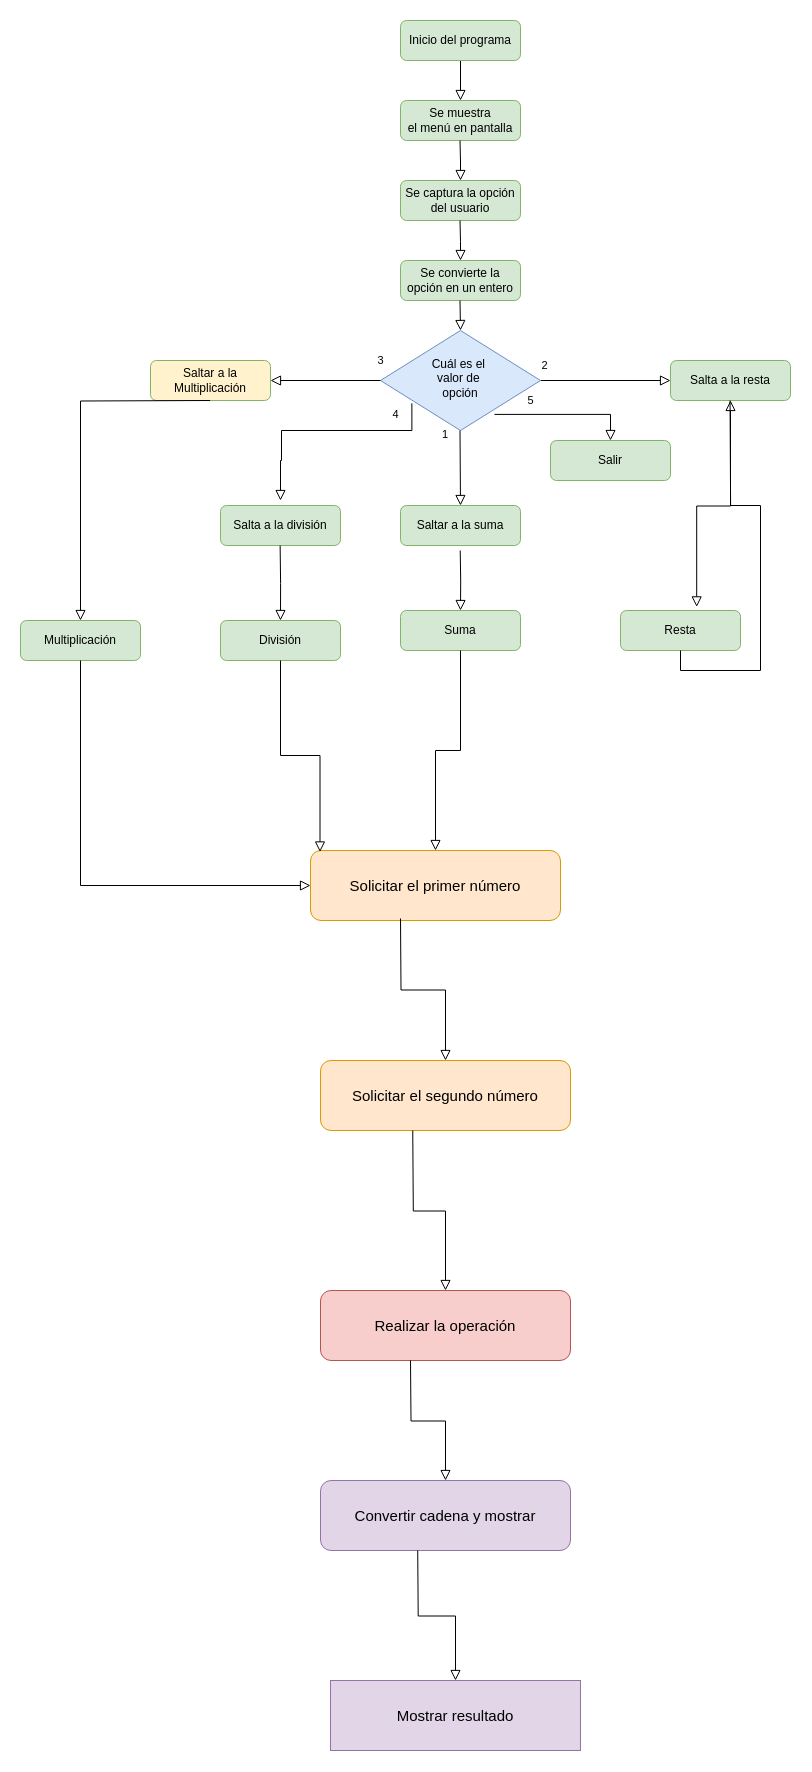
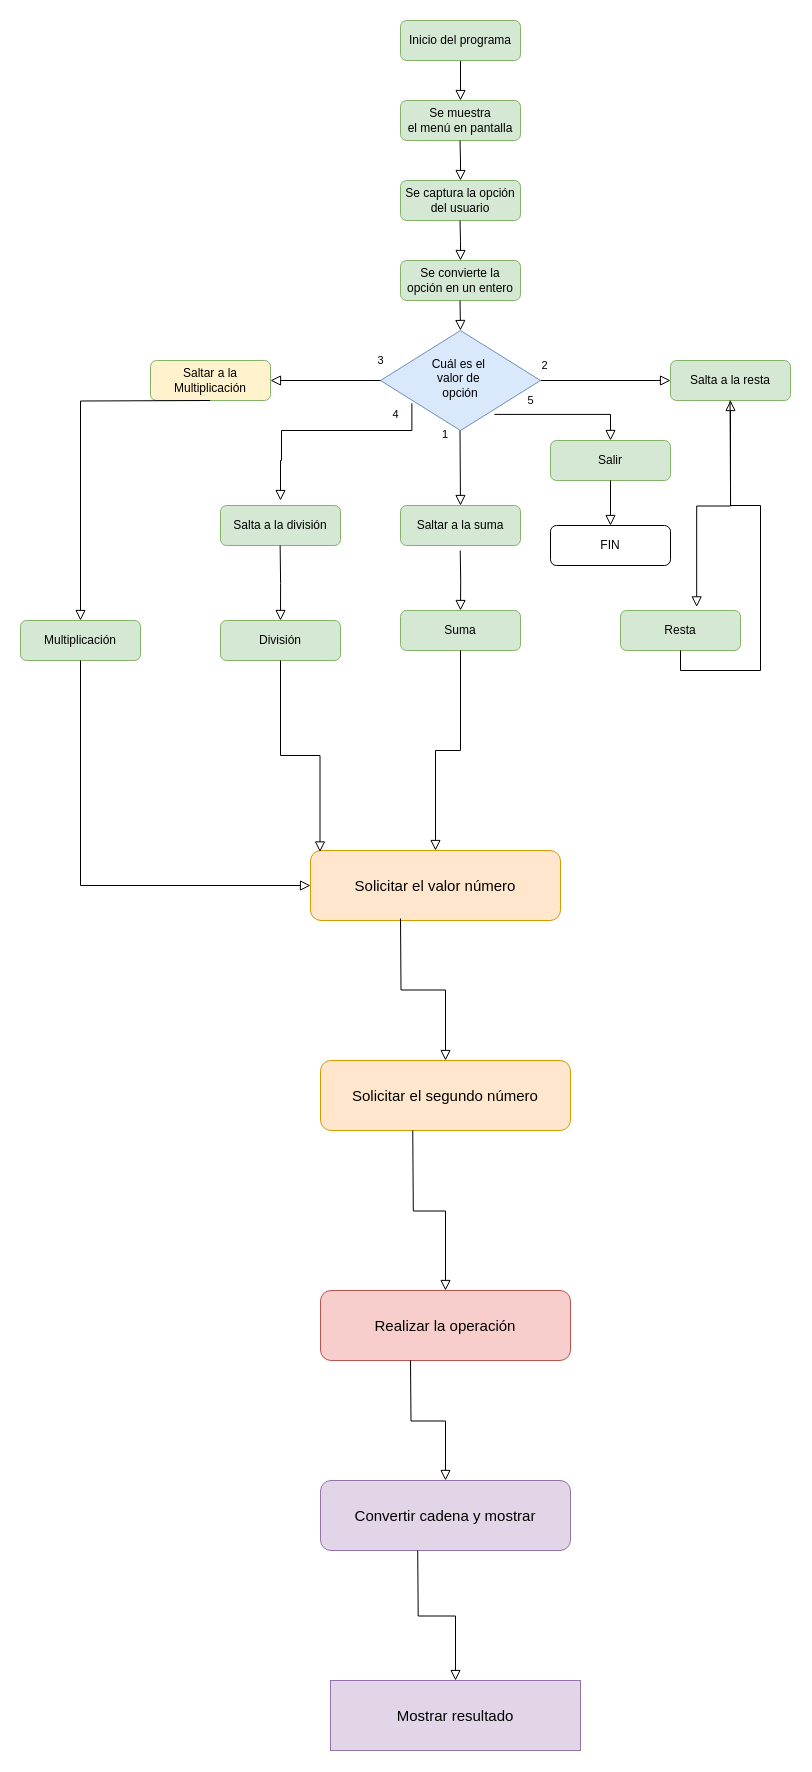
  <mxCell id="0" />
  <mxCell id="1" parent="0" />
  <mxCell id="2" value="" style="rounded=0;html=1;jettySize=auto;orthogonalLoop=1;fontSize=11;endArrow=block;endFill=0;endSize=8;strokeWidth=1;shadow=0;labelBackgroundColor=none;edgeStyle=orthogonalEdgeStyle;" parent="1" source="3" target="8" edge="1"><mxGeometry relative="1" as="geometry"><mxPoint x="460" y="110" as="targetPoint" /></mxGeometry></mxCell>
  <mxCell id="3" value="Inicio del programa" style="rounded=1;whiteSpace=wrap;html=1;fontSize=12;glass=0;strokeWidth=1;shadow=0;fillColor=#d5e8d4;strokeColor=#82b366;" parent="1" vertex="1"><mxGeometry x="400" y="20" width="120" height="40" as="geometry" /></mxCell>
  <mxCell id="4" value="2" style="edgeStyle=orthogonalEdgeStyle;rounded=0;html=1;jettySize=auto;orthogonalLoop=1;fontSize=11;endArrow=block;endFill=0;endSize=8;strokeWidth=1;shadow=0;labelBackgroundColor=none;" parent="1" source="5" target="7" edge="1"><mxGeometry x="-0.941" y="15" relative="1" as="geometry"><mxPoint as="offset" /></mxGeometry></mxCell>
  <mxCell id="5" value="Cuál es el&amp;nbsp;&lt;div&gt;valor de&amp;nbsp;&lt;/div&gt;&lt;div&gt;opción&lt;/div&gt;" style="rhombus;whiteSpace=wrap;html=1;shadow=0;fontFamily=Helvetica;fontSize=12;align=center;strokeWidth=1;spacing=6;spacingTop=-4;fillColor=#dae8fc;strokeColor=#6c8ebf;" parent="1" vertex="1"><mxGeometry x="380" y="330" width="160" height="100" as="geometry" /></mxCell>
  <mxCell id="6" value="Suma" style="rounded=1;whiteSpace=wrap;html=1;fontSize=12;glass=0;strokeWidth=1;shadow=0;fillColor=#d5e8d4;strokeColor=#82b366;" parent="1" vertex="1"><mxGeometry x="400" y="610" width="120" height="40" as="geometry" /></mxCell>
  <mxCell id="7" value="Salta a la resta" style="rounded=1;whiteSpace=wrap;html=1;fontSize=12;glass=0;strokeWidth=1;shadow=0;fillColor=#d5e8d4;strokeColor=#82b366;" parent="1" vertex="1"><mxGeometry x="670" y="360" width="120" height="40" as="geometry" /></mxCell>
  <mxCell id="8" value="Se muestra&lt;div&gt;el menú en pantalla&lt;/div&gt;" style="rounded=1;whiteSpace=wrap;html=1;fontSize=12;glass=0;strokeWidth=1;shadow=0;fillColor=#d5e8d4;strokeColor=#82b366;" vertex="1" parent="1"><mxGeometry x="400" y="100" width="120" height="40" as="geometry" /></mxCell>
  <mxCell id="9" value="" style="rounded=0;html=1;jettySize=auto;orthogonalLoop=1;fontSize=11;endArrow=block;endFill=0;endSize=8;strokeWidth=1;shadow=0;labelBackgroundColor=none;edgeStyle=orthogonalEdgeStyle;" edge="1" parent="1" target="10"><mxGeometry y="20" relative="1" as="geometry"><mxPoint as="offset" /><mxPoint x="460" y="190" as="sourcePoint" /><mxPoint x="470" y="290" as="targetPoint" /></mxGeometry></mxCell>
  <mxCell id="10" value="Se captura la opción&lt;div&gt;del usuario&lt;/div&gt;" style="rounded=1;whiteSpace=wrap;html=1;fontSize=12;glass=0;strokeWidth=1;shadow=0;fillColor=#d5e8d4;strokeColor=#82b366;" vertex="1" parent="1"><mxGeometry x="400" y="180" width="120" height="40" as="geometry" /></mxCell>
  <mxCell id="11" value="" style="rounded=0;html=1;jettySize=auto;orthogonalLoop=1;fontSize=11;endArrow=block;endFill=0;endSize=8;strokeWidth=1;shadow=0;labelBackgroundColor=none;edgeStyle=orthogonalEdgeStyle;entryX=0.5;entryY=0;entryDx=0;entryDy=0;" edge="1" parent="1" target="10"><mxGeometry relative="1" as="geometry"><mxPoint x="459.5" y="140" as="sourcePoint" /><mxPoint x="459.5" y="180" as="targetPoint" /></mxGeometry></mxCell>
  <mxCell id="12" value="Se convierte la opción en un entero" style="rounded=1;whiteSpace=wrap;html=1;fontSize=12;glass=0;strokeWidth=1;shadow=0;fillColor=#d5e8d4;strokeColor=#82b366;" vertex="1" parent="1"><mxGeometry x="400" y="260" width="120" height="40" as="geometry" /></mxCell>
  <mxCell id="13" value="" style="rounded=0;html=1;jettySize=auto;orthogonalLoop=1;fontSize=11;endArrow=block;endFill=0;endSize=8;strokeWidth=1;shadow=0;labelBackgroundColor=none;edgeStyle=orthogonalEdgeStyle;entryX=0.5;entryY=0;entryDx=0;entryDy=0;" edge="1" parent="1"><mxGeometry relative="1" as="geometry"><mxPoint x="459.5" y="220" as="sourcePoint" /><mxPoint x="460" y="260" as="targetPoint" /></mxGeometry></mxCell>
  <mxCell id="14" value="" style="rounded=0;html=1;jettySize=auto;orthogonalLoop=1;fontSize=11;endArrow=block;endFill=0;endSize=8;strokeWidth=1;shadow=0;labelBackgroundColor=none;edgeStyle=orthogonalEdgeStyle;entryX=0.5;entryY=0;entryDx=0;entryDy=0;" edge="1" parent="1" target="5"><mxGeometry relative="1" as="geometry"><mxPoint x="459.5" y="300" as="sourcePoint" /><mxPoint x="460" y="320" as="targetPoint" /></mxGeometry></mxCell>
  <mxCell id="15" value="" style="rounded=0;html=1;jettySize=auto;orthogonalLoop=1;fontSize=11;endArrow=block;endFill=0;endSize=8;strokeWidth=1;shadow=0;labelBackgroundColor=none;edgeStyle=orthogonalEdgeStyle;entryX=0.5;entryY=0;entryDx=0;entryDy=0;" edge="1" parent="1" target="16"><mxGeometry relative="1" as="geometry"><mxPoint x="459.5" y="430" as="sourcePoint" /><mxPoint x="460" y="495" as="targetPoint" /></mxGeometry></mxCell>
  <mxCell id="16" value="Saltar a la suma" style="rounded=1;whiteSpace=wrap;html=1;fontSize=12;glass=0;strokeWidth=1;shadow=0;fillColor=#d5e8d4;strokeColor=#82b366;" vertex="1" parent="1"><mxGeometry x="400" y="505" width="120" height="40" as="geometry" /></mxCell>
  <mxCell id="17" value="&lt;span style=&quot;color: rgb(0, 0, 0); font-family: Helvetica; font-size: 11px; font-style: normal; font-variant-ligatures: normal; font-variant-caps: normal; font-weight: 400; letter-spacing: normal; orphans: 2; text-align: center; text-indent: 0px; text-transform: none; widows: 2; word-spacing: 0px; -webkit-text-stroke-width: 0px; white-space: nowrap; background-color: rgb(251, 251, 251); text-decoration-thickness: initial; text-decoration-style: initial; text-decoration-color: initial; display: inline !important; float: none;&quot;&gt;1&lt;/span&gt;" style="text;whiteSpace=wrap;html=1;" vertex="1" parent="1"><mxGeometry x="440" y="420" width="50" height="40" as="geometry" /></mxCell>
  <mxCell id="18" value="3" style="edgeStyle=orthogonalEdgeStyle;rounded=0;html=1;jettySize=auto;orthogonalLoop=1;fontSize=11;endArrow=block;endFill=0;endSize=8;strokeWidth=1;shadow=0;labelBackgroundColor=none;exitX=0;exitY=0.5;exitDx=0;exitDy=0;entryX=1;entryY=0.5;entryDx=0;entryDy=0;" edge="1" parent="1" source="5" target="19"><mxGeometry x="-0.91" y="-21" relative="1" as="geometry"><mxPoint x="5" y="1" as="offset" /><mxPoint x="270" y="390" as="sourcePoint" /><mxPoint x="280" y="380" as="targetPoint" /><Array as="points" /></mxGeometry></mxCell>
  <mxCell id="19" value="Saltar a la Multiplicación" style="rounded=1;whiteSpace=wrap;html=1;fontSize=12;glass=0;strokeWidth=1;shadow=0;fillColor=#fff2cc;strokeColor=#82b366;" vertex="1" parent="1"><mxGeometry x="150" y="360" width="120" height="40" as="geometry" /></mxCell>
  <mxCell id="20" value="4" style="edgeStyle=orthogonalEdgeStyle;rounded=0;html=1;jettySize=auto;orthogonalLoop=1;fontSize=11;endArrow=block;endFill=0;endSize=8;strokeWidth=1;shadow=0;labelBackgroundColor=none;exitX=0.196;exitY=0.728;exitDx=0;exitDy=0;exitPerimeter=0;" edge="1" parent="1" source="5"><mxGeometry x="-0.91" y="-21" relative="1" as="geometry"><mxPoint x="5" y="1" as="offset" /><mxPoint x="370" y="430" as="sourcePoint" /><mxPoint x="280" y="500" as="targetPoint" /><Array as="points"><mxPoint x="411" y="430" /><mxPoint x="281" y="430" /><mxPoint x="281" y="460" /></Array></mxGeometry></mxCell>
  <mxCell id="21" value="5" style="edgeStyle=orthogonalEdgeStyle;rounded=0;html=1;jettySize=auto;orthogonalLoop=1;fontSize=11;endArrow=block;endFill=0;endSize=8;strokeWidth=1;shadow=0;labelBackgroundColor=none;exitX=0.712;exitY=0.839;exitDx=0;exitDy=0;exitPerimeter=0;entryX=0.5;entryY=0;entryDx=0;entryDy=0;" edge="1" parent="1" source="5" target="28"><mxGeometry x="-0.493" y="14" relative="1" as="geometry"><mxPoint as="offset" /><mxPoint x="493.44" y="430" as="sourcePoint" /><mxPoint x="640" y="477.3" as="targetPoint" /></mxGeometry></mxCell>
  <mxCell id="22" value="Salta a la división" style="rounded=1;whiteSpace=wrap;html=1;fontSize=12;glass=0;strokeWidth=1;shadow=0;fillColor=#d5e8d4;strokeColor=#82b366;" vertex="1" parent="1"><mxGeometry x="220" y="505" width="120" height="40" as="geometry" /></mxCell>
  <mxCell id="23" value="" style="rounded=0;html=1;jettySize=auto;orthogonalLoop=1;fontSize=11;endArrow=block;endFill=0;endSize=8;strokeWidth=1;shadow=0;labelBackgroundColor=none;edgeStyle=orthogonalEdgeStyle;entryX=0.5;entryY=0;entryDx=0;entryDy=0;" edge="1" parent="1" target="6"><mxGeometry relative="1" as="geometry"><mxPoint x="459.73" y="550" as="sourcePoint" /><mxPoint x="459.73" y="590" as="targetPoint" /></mxGeometry></mxCell>
  <mxCell id="24" value="División" style="rounded=1;whiteSpace=wrap;html=1;fontSize=12;glass=0;strokeWidth=1;shadow=0;fillColor=#d5e8d4;strokeColor=#82b366;" vertex="1" parent="1"><mxGeometry x="220" y="620" width="120" height="40" as="geometry" /></mxCell>
  <mxCell id="25" value="" style="rounded=0;html=1;jettySize=auto;orthogonalLoop=1;fontSize=11;endArrow=block;endFill=0;endSize=8;strokeWidth=1;shadow=0;labelBackgroundColor=none;edgeStyle=orthogonalEdgeStyle;entryX=0.5;entryY=0;entryDx=0;entryDy=0;entryPerimeter=0;" edge="1" parent="1" target="24"><mxGeometry relative="1" as="geometry"><mxPoint x="279.63" y="545" as="sourcePoint" /><mxPoint x="279.63" y="585" as="targetPoint" /></mxGeometry></mxCell>
  <mxCell id="26" value="Multiplicación" style="rounded=1;whiteSpace=wrap;html=1;fontSize=12;glass=0;strokeWidth=1;shadow=0;fillColor=#d5e8d4;strokeColor=#82b366;" vertex="1" parent="1"><mxGeometry x="20" y="620" width="120" height="40" as="geometry" /></mxCell>
  <mxCell id="27" value="" style="rounded=0;html=1;jettySize=auto;orthogonalLoop=1;fontSize=11;endArrow=block;endFill=0;endSize=8;strokeWidth=1;shadow=0;labelBackgroundColor=none;edgeStyle=orthogonalEdgeStyle;entryX=0.5;entryY=0;entryDx=0;entryDy=0;entryPerimeter=0;" edge="1" parent="1" target="26"><mxGeometry relative="1" as="geometry"><mxPoint x="209.57" y="400" as="sourcePoint" /><mxPoint x="209.94" y="445" as="targetPoint" /></mxGeometry></mxCell>
  <mxCell id="28" value="Salir" style="rounded=1;whiteSpace=wrap;html=1;fontSize=12;glass=0;strokeWidth=1;shadow=0;fillColor=#d5e8d4;strokeColor=#82b366;" vertex="1" parent="1"><mxGeometry x="550" y="440" width="120" height="40" as="geometry" /></mxCell>
  <mxCell id="29" value="" style="rounded=0;html=1;jettySize=auto;orthogonalLoop=1;fontSize=11;endArrow=block;endFill=0;endSize=8;strokeWidth=1;shadow=0;labelBackgroundColor=none;edgeStyle=orthogonalEdgeStyle;entryX=0.635;entryY=-0.09;entryDx=0;entryDy=0;entryPerimeter=0;" edge="1" parent="1" target="30"><mxGeometry relative="1" as="geometry"><mxPoint x="729.55" y="400" as="sourcePoint" /><mxPoint x="729.92" y="445" as="targetPoint" /></mxGeometry></mxCell>
  <mxCell id="30" value="Resta" style="rounded=1;whiteSpace=wrap;html=1;fontSize=12;glass=0;strokeWidth=1;shadow=0;fillColor=#d5e8d4;strokeColor=#82b366;" vertex="1" parent="1"><mxGeometry x="620" y="610" width="120" height="40" as="geometry" /></mxCell>
- <mxCell id="31" value="&lt;font style=&quot;font-size: 15px;&quot;&gt;Solicitar el primer número&lt;/font&gt;" style="rounded=1;whiteSpace=wrap;html=1;fontSize=12;glass=0;strokeWidth=1;shadow=0;fillColor=#ffe6cc;strokeColor=#d79b00;" vertex="1" parent="1"><mxGeometry x="310" y="850" width="250" height="70" as="geometry" /></mxCell>
+ <mxCell id="31" value="&lt;font style=&quot;font-size: 15px;&quot;&gt;Solicitar el valor número&lt;/font&gt;" style="rounded=1;whiteSpace=wrap;html=1;fontSize=12;glass=0;strokeWidth=1;shadow=0;fillColor=#ffe6cc;strokeColor=#d79b00;" vertex="1" parent="1"><mxGeometry x="310" y="850" width="250" height="70" as="geometry" /></mxCell>
  <mxCell id="32" value="&lt;font style=&quot;font-size: 15px;&quot;&gt;Solicitar el segundo número&lt;/font&gt;" style="rounded=1;whiteSpace=wrap;html=1;fontSize=12;glass=0;strokeWidth=1;shadow=0;fillColor=#ffe6cc;strokeColor=#d79b00;" vertex="1" parent="1"><mxGeometry x="320" y="1060" width="250" height="70" as="geometry" /></mxCell>
  <mxCell id="33" value="" style="rounded=0;html=1;jettySize=auto;orthogonalLoop=1;fontSize=11;endArrow=block;endFill=0;endSize=8;strokeWidth=1;shadow=0;labelBackgroundColor=none;edgeStyle=orthogonalEdgeStyle;entryX=0;entryY=0.5;entryDx=0;entryDy=0;exitX=0.5;exitY=1;exitDx=0;exitDy=0;" edge="1" parent="1" source="26" target="31"><mxGeometry relative="1" as="geometry"><mxPoint x="139.44" y="650" as="sourcePoint" /><mxPoint x="130" y="770" as="targetPoint" /></mxGeometry></mxCell>
  <mxCell id="34" value="" style="rounded=0;html=1;jettySize=auto;orthogonalLoop=1;fontSize=11;endArrow=block;endFill=0;endSize=8;strokeWidth=1;shadow=0;labelBackgroundColor=none;edgeStyle=orthogonalEdgeStyle;entryX=0.038;entryY=0.021;entryDx=0;entryDy=0;entryPerimeter=0;exitX=0.5;exitY=1;exitDx=0;exitDy=0;" edge="1" parent="1" source="24" target="31"><mxGeometry relative="1" as="geometry"><mxPoint x="288.89" y="660" as="sourcePoint" /><mxPoint x="289.16" y="720" as="targetPoint" /></mxGeometry></mxCell>
  <mxCell id="35" value="" style="rounded=0;html=1;jettySize=auto;orthogonalLoop=1;fontSize=11;endArrow=block;endFill=0;endSize=8;strokeWidth=1;shadow=0;labelBackgroundColor=none;edgeStyle=orthogonalEdgeStyle;entryX=0.5;entryY=0;entryDx=0;entryDy=0;exitX=0.5;exitY=1;exitDx=0;exitDy=0;" edge="1" parent="1" source="6" target="31"><mxGeometry relative="1" as="geometry"><mxPoint x="450" y="650" as="sourcePoint" /><mxPoint x="450.61" y="811" as="targetPoint" /></mxGeometry></mxCell>
  <mxCell id="36" value="" style="rounded=0;html=1;jettySize=auto;orthogonalLoop=1;fontSize=11;endArrow=block;endFill=0;endSize=8;strokeWidth=1;shadow=0;labelBackgroundColor=none;edgeStyle=orthogonalEdgeStyle;exitX=0.5;exitY=1;exitDx=0;exitDy=0;" edge="1" parent="1" source="30" target="7"><mxGeometry relative="1" as="geometry"><mxPoint x="678.5" y="650" as="sourcePoint" /><mxPoint x="654" y="840" as="targetPoint" /></mxGeometry></mxCell>
  <mxCell id="37" value="" style="rounded=0;html=1;jettySize=auto;orthogonalLoop=1;fontSize=11;endArrow=block;endFill=0;endSize=8;strokeWidth=1;shadow=0;labelBackgroundColor=none;edgeStyle=orthogonalEdgeStyle;entryX=0.5;entryY=0;entryDx=0;entryDy=0;" edge="1" parent="1" target="32"><mxGeometry relative="1" as="geometry"><mxPoint x="400" y="918" as="sourcePoint" /><mxPoint x="431.11" y="1109" as="targetPoint" /></mxGeometry></mxCell>
  <mxCell id="38" value="&lt;span style=&quot;font-size: 15px;&quot;&gt;Realizar la operación&lt;/span&gt;" style="rounded=1;whiteSpace=wrap;html=1;fontSize=12;glass=0;strokeWidth=1;shadow=0;fillColor=#f8cecc;strokeColor=#b85450;" vertex="1" parent="1"><mxGeometry x="320" y="1290" width="250" height="70" as="geometry" /></mxCell>
  <mxCell id="39" value="" style="rounded=0;html=1;jettySize=auto;orthogonalLoop=1;fontSize=11;endArrow=block;endFill=0;endSize=8;strokeWidth=1;shadow=0;labelBackgroundColor=none;edgeStyle=orthogonalEdgeStyle;entryX=0.5;entryY=0;entryDx=0;entryDy=0;" edge="1" parent="1" target="38"><mxGeometry relative="1" as="geometry"><mxPoint x="412.25" y="1130" as="sourcePoint" /><mxPoint x="457.25" y="1272" as="targetPoint" /></mxGeometry></mxCell>
  <mxCell id="40" value="&lt;span style=&quot;font-size: 15px;&quot;&gt;Convertir cadena y mostrar&lt;/span&gt;" style="rounded=1;whiteSpace=wrap;html=1;fontSize=12;glass=0;strokeWidth=1;shadow=0;fillColor=#e1d5e7;strokeColor=#9673a6;" vertex="1" parent="1"><mxGeometry x="320" y="1480" width="250" height="70" as="geometry" /></mxCell>
  <mxCell id="41" value="" style="rounded=0;html=1;jettySize=auto;orthogonalLoop=1;fontSize=11;endArrow=block;endFill=0;endSize=8;strokeWidth=1;shadow=0;labelBackgroundColor=none;edgeStyle=orthogonalEdgeStyle;entryX=0.5;entryY=0;entryDx=0;entryDy=0;" edge="1" parent="1" target="40"><mxGeometry relative="1" as="geometry"><mxPoint x="410" y="1360" as="sourcePoint" /><mxPoint x="450" y="1470" as="targetPoint" /></mxGeometry></mxCell>
  <mxCell id="42" value="&lt;span style=&quot;font-size: 15px;&quot;&gt;Mostrar resultado&lt;/span&gt;" style="whiteSpace=wrap;html=1;fontSize=12;glass=0;strokeWidth=1;shadow=0;fillColor=#e1d5e7;strokeColor=#9673a6;rounded=0;" vertex="1" parent="1"><mxGeometry x="330" y="1680" width="250" height="70" as="geometry" /></mxCell>
  <mxCell id="43" value="" style="rounded=0;html=1;jettySize=auto;orthogonalLoop=1;fontSize=11;endArrow=block;endFill=0;endSize=8;strokeWidth=1;shadow=0;labelBackgroundColor=none;edgeStyle=orthogonalEdgeStyle;entryX=0.5;entryY=0;entryDx=0;entryDy=0;" edge="1" parent="1" target="42"><mxGeometry relative="1" as="geometry"><mxPoint x="417.22" y="1550" as="sourcePoint" /><mxPoint x="452.22" y="1670" as="targetPoint" /></mxGeometry></mxCell>
+ <mxCell id="44" value="FIN" style="rounded=1;whiteSpace=wrap;html=1;fontSize=12;glass=0;strokeWidth=1;shadow=0;" vertex="1" parent="1"><mxGeometry x="550" y="525" width="120" height="40" as="geometry" /></mxCell>
+ <mxCell id="45" value="" style="rounded=0;html=1;jettySize=auto;orthogonalLoop=1;fontSize=11;endArrow=block;endFill=0;endSize=8;strokeWidth=1;shadow=0;labelBackgroundColor=none;edgeStyle=orthogonalEdgeStyle;entryX=0.5;entryY=0;entryDx=0;entryDy=0;exitX=0.5;exitY=1;exitDx=0;exitDy=0;" edge="1" parent="1" source="28" target="44"><mxGeometry relative="1" as="geometry"><mxPoint x="570" y="480" as="sourcePoint" /><mxPoint x="610" y="530" as="targetPoint" /></mxGeometry></mxCell>
